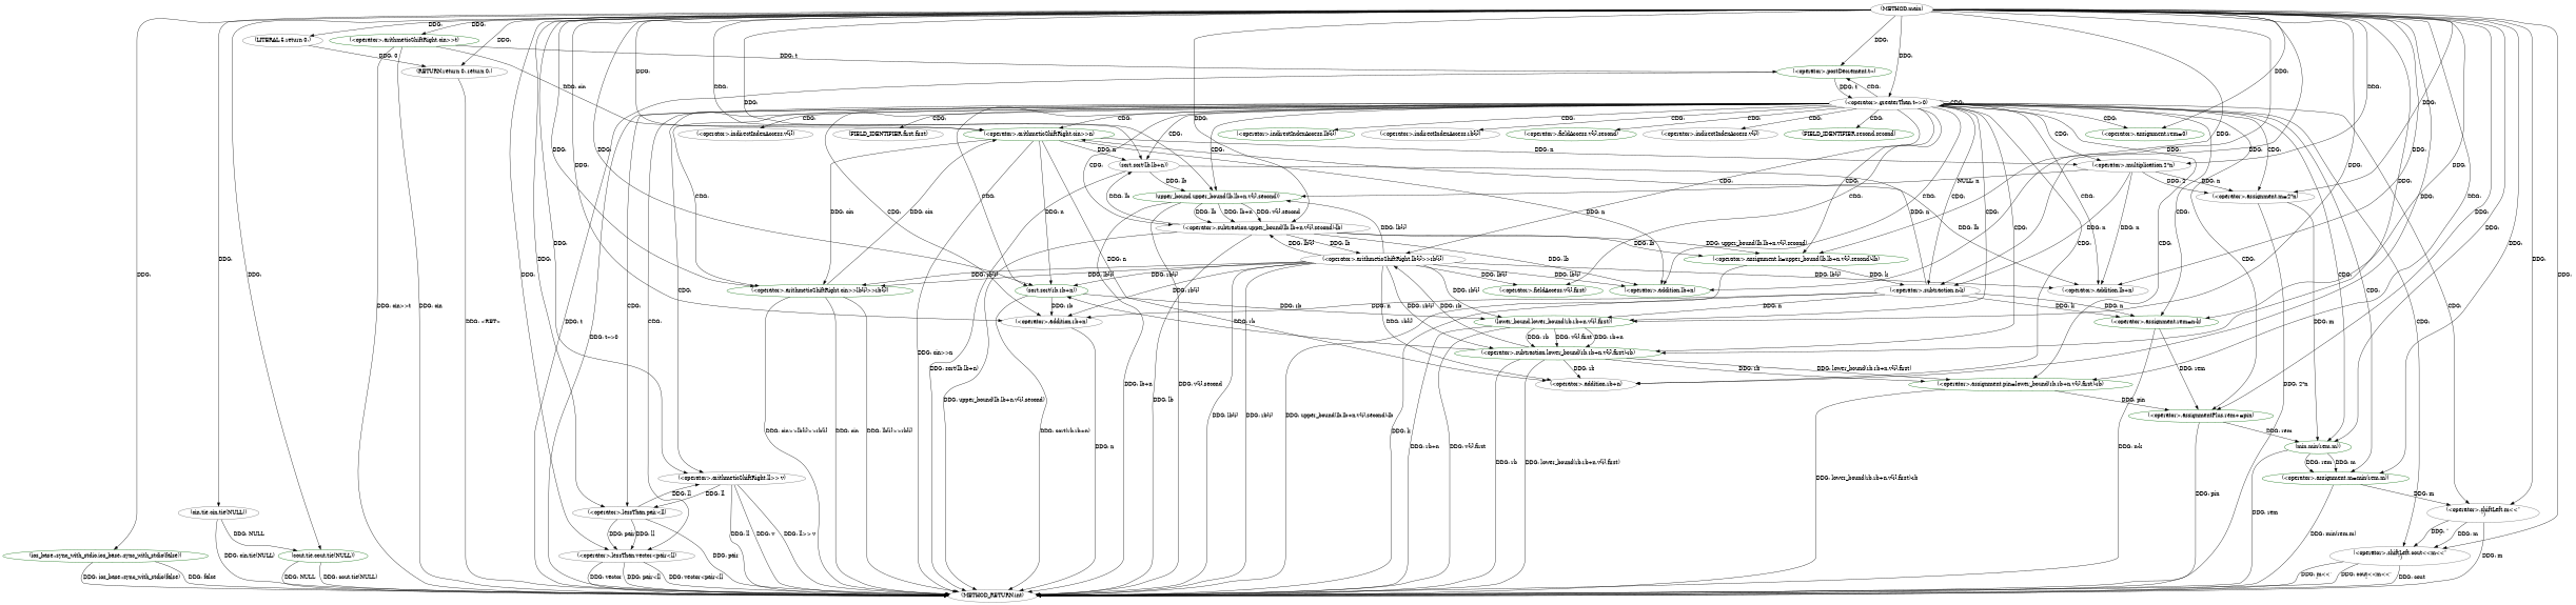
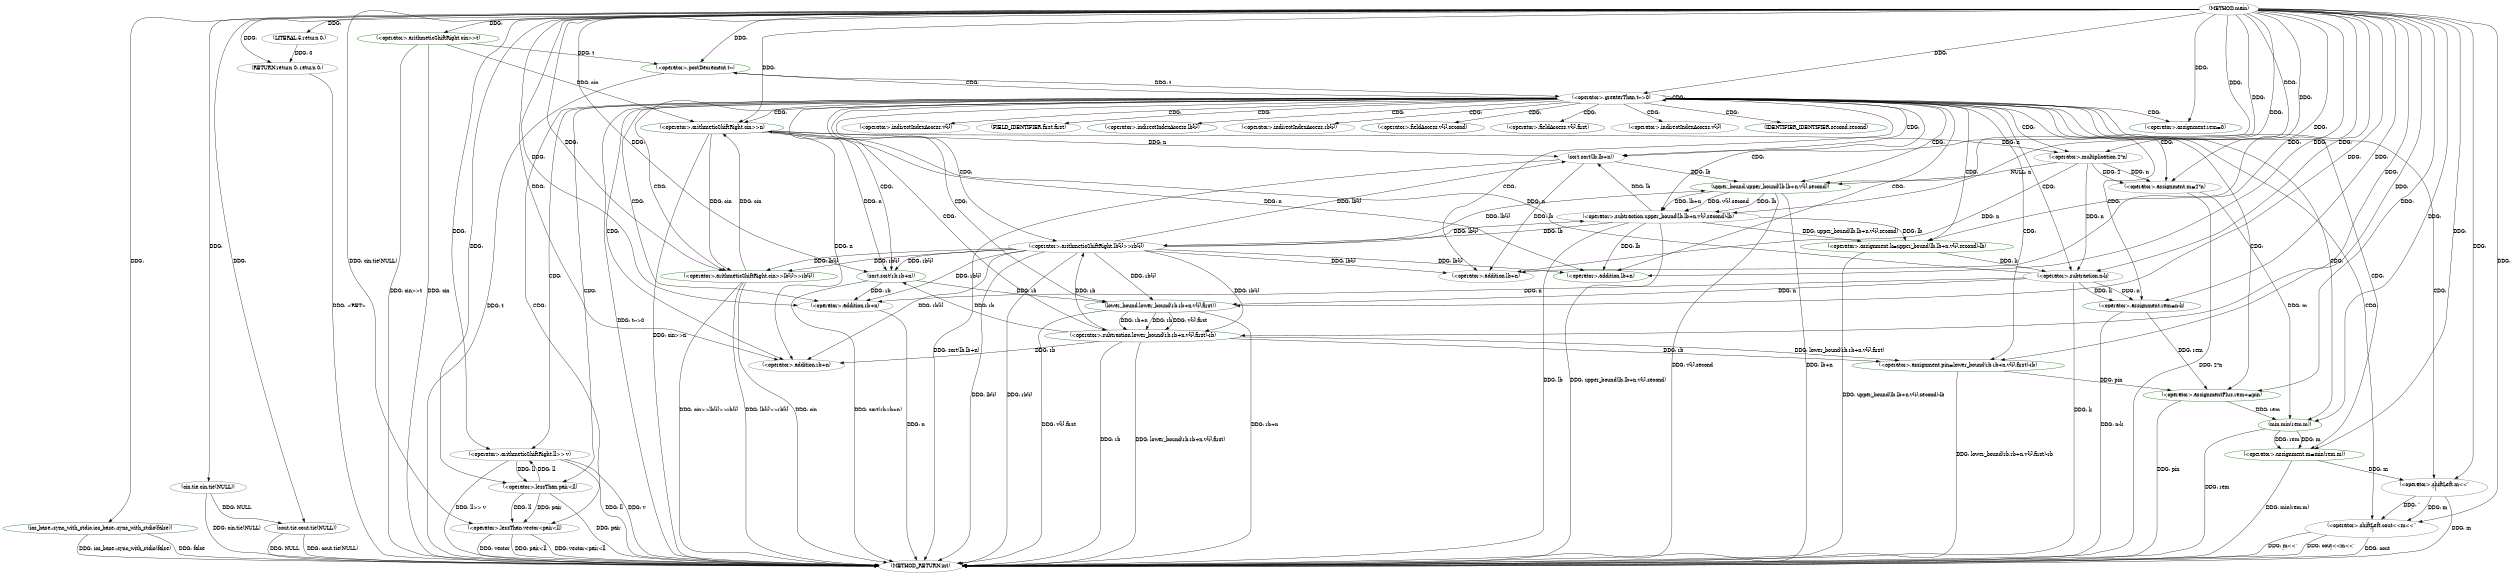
  digraph {
    node [color=gray40]
    n1 [label="(METHOD,main)"]
    n2 [color=darkgreen label="(ios_base::sync_with_stdio,ios_base::sync_with_stdio(false))"]
    n3 [label="(cin.tie,cin.tie(NULL))"]
    n4 [color=darkgreen label="(cout.tie,cout.tie(NULL))"]
    n5 [color=darkgreen label="(<operator>.arithmeticShiftRight,cin>>t)"]
    n6 [label="(RETURN,return 0;,return 0;)"]
    n7 [label="(<operator>.greaterThan,t-->0)"]
    n8 [label="(LITERAL,5,return 0;)"]
    n9 [color=darkgreen label="(<operator>.arithmeticShiftRight,cin>>n)"]
    n10 [label="(sort,sort(lb,lb+n))"]
    n11 [color=darkgreen label="(sort,sort(rb,rb+n))"]
    n12 [label="(<operator>.assignment,m=2*n)"]
    n13 [label="(<operator>.shiftLeft,cout<<m<<\"\n\")"]
    n14 [color=darkgreen label="(<operator>.postDecrement,t--)"]
    n15 [label="(<operator>.lessThan,vector<pair<ll)"]
    n16 [label="(<operator>.arithmeticShiftRight,ll>> v)"]
    n17 [color=darkgreen label="(<operator>.arithmeticShiftRight,cin>>lb[i]>>rb[i])"]
    n18 [color=darkgreen label="(<operator>.assignment,rem=0)"]
    n19 [color=darkgreen label="(<operator>.assignment,k=upper_bound(lb,lb+n,v[i].second)-lb)"]
    n20 [color=darkgreen label="(<operator>.assignment,rem=n-k)"]
    n21 [color=darkgreen label="(<operator>.assignment,pin=lower_bound(rb,rb+n,v[i].first)-rb)"]
    n22 [color=darkgreen label="(<operator>.assignmentPlus,rem+=pin)"]
    n23 [color=darkgreen label="(<operator>.assignment,m=min(rem,m))"]
    n24 [color=darkgreen label="(<operator>.addition,lb+n)"]
    n25 [label="(<operator>.addition,rb+n)"]
    n26 [label="(<operator>.multiplication,2*n)"]
    n27 [label="(<operator>.shiftLeft,m<<\"\n\")"]
    n28 [label="(<operator>.lessThan,pair<ll)"]
    n29 [label="(<operator>.subtraction,upper_bound(lb,lb+n,v[i].second)-lb)"]
    n30 [label="(<operator>.subtraction,n-k)"]
    n31 [color=darkgreen label="(<operator>.subtraction,lower_bound(rb,rb+n,v[i].first)-rb)"]
    n32 [color=darkgreen label="(min,min(rem,m))"]
    n33 [color=darkgreen label="(upper_bound,upper_bound(lb,lb+n,v[i].second))"]
    n34 [color=darkgreen label="(lower_bound,lower_bound(rb,rb+n,v[i].first))"]
    n35 [label="(<operator>.addition,lb+n)"]
    n36 [label="(<operator>.addition,rb+n)"]
    n37 [label="(METHOD_RETURN,int)"]
    n38 [label="(<operator>.arithmeticShiftRight,lb[i]>>rb[i])"]
    n39 [color=darkgreen label="(<operator>.indirectIndexAccess,lb[i])"]
    n40 [label="(<operator>.indirectIndexAccess,rb[i])"]
    n41 [color=darkgreen label="(<operator>.fieldAccess,v[i].second)"]
    n42 [color=darkgreen label="(<operator>.fieldAccess,v[i].first)"]
    n43 [label="(<operator>.indirectIndexAccess,v[i])"]
-   n44 [color=darkgreen label="(FIELD_IDENTIFIER,second,second)"]
+   n44 [color=darkgreen label="(IDENTIFIER_IDENTIFIER,second,second)"]
    n45 [label="(<operator>.indirectIndexAccess,v[i])"]
    n46 [label="(FIELD_IDENTIFIER,first,first)"]
    n1 -> n2 [label="DDG: "]
    n1 -> n3 [label="DDG: "]
    n1 -> n4 [label="DDG: "]
    n1 -> n5 [label="DDG: "]
    n1 -> n6 [label="DDG: "]
    n1 -> n7 [label="DDG: "]
    n1 -> n8 [label="DDG: "]
    n1 -> n9 [label="DDG: "]
    n1 -> n10 [label="DDG: "]
    n1 -> n11 [label="DDG: "]
    n1 -> n12 [label="DDG: "]
    n1 -> n13 [label="DDG: "]
    n1 -> n14 [label="DDG: "]
-   n1 -> n15 [label="DDG: "]
+   n1 -> n15 [label="DDG: cin.tie(NULL)"]
    n1 -> n16 [label="DDG: "]
    n1 -> n17 [label="DDG: "]
    n1 -> n18 [label="DDG: "]
    n1 -> n19 [label="DDG: "]
    n1 -> n20 [label="DDG: "]
    n1 -> n21 [label="DDG: "]
    n1 -> n22 [label="DDG: "]
    n1 -> n23 [label="DDG: "]
    n1 -> n24 [label="DDG: "]
    n1 -> n25 [label="DDG: "]
    n1 -> n26 [label="DDG: "]
    n1 -> n27 [label="DDG: "]
    n1 -> n28 [label="DDG: "]
    n1 -> n29 [label="DDG: "]
    n1 -> n30 [label="DDG: "]
    n1 -> n31 [label="DDG: "]
    n1 -> n32 [label="DDG: "]
    n1 -> n33 [label="DDG: "]
    n1 -> n34 [label="DDG: "]
    n1 -> n35 [label="DDG: "]
    n1 -> n36 [label="DDG: "]
    n2 -> n37 [label="DDG: ios_base::sync_with_stdio(false)"]
    n2 -> n37 [label="DDG: false"]
    n3 -> n4 [label="DDG: NULL"]
    n3 -> n37 [label="DDG: cin.tie(NULL)"]
    n4 -> n37 [label="DDG: NULL"]
    n4 -> n37 [label="DDG: cout.tie(NULL)"]
    n5 -> n9 [label="DDG: cin"]
    n5 -> n14 [label="DDG: t"]
    n5 -> n37 [label="DDG: cin"]
    n5 -> n37 [label="DDG: cin>>t"]
    n6 -> n37 [label="DDG: <RET>"]
    n7 -> n7 [label="CDG: "]
    n7 -> n9 [label="CDG: "]
    n7 -> n10 [label="CDG: "]
    n7 -> n11 [label="CDG: "]
    n7 -> n12 [label="CDG: "]
    n7 -> n13 [label="CDG: "]
    n7 -> n14 [label="CDG: "]
    n7 -> n15 [label="CDG: "]
    n7 -> n16 [label="CDG: "]
    n7 -> n17 [label="CDG: "]
    n7 -> n18 [label="CDG: "]
    n7 -> n19 [label="CDG: "]
    n7 -> n20 [label="CDG: "]
    n7 -> n21 [label="CDG: "]
    n7 -> n22 [label="CDG: "]
    n7 -> n23 [label="CDG: "]
    n7 -> n24 [label="CDG: "]
    n7 -> n25 [label="CDG: "]
    n7 -> n26 [label="CDG: "]
    n7 -> n27 [label="CDG: "]
    n7 -> n28 [label="CDG: "]
    n7 -> n29 [label="CDG: "]
    n7 -> n30 [label="CDG: "]
    n7 -> n31 [label="CDG: "]
    n7 -> n32 [label="CDG: "]
    n7 -> n33 [label="CDG: "]
    n7 -> n34 [label="CDG: "]
    n7 -> n35 [label="CDG: "]
    n7 -> n36 [label="CDG: "]
    n7 -> n37 [label="DDG: t-->0"]
    n7 -> n38 [label="CDG: "]
    n7 -> n39 [label="CDG: "]
    n7 -> n40 [label="CDG: "]
    n7 -> n41 [label="CDG: "]
    n7 -> n42 [label="CDG: "]
    n7 -> n43 [label="CDG: "]
    n7 -> n44 [label="CDG: "]
    n7 -> n45 [label="CDG: "]
    n7 -> n46 [label="CDG: "]
    n8 -> n6 [label="DDG: 0"]
    n9 -> n10 [label="DDG: n"]
    n9 -> n11 [label="DDG: n"]
    n9 -> n17 [label="DDG: cin"]
    n9 -> n24 [label="DDG: n"]
    n9 -> n25 [label="DDG: n"]
    n9 -> n26 [label="DDG: n"]
    n9 -> n37 [label="DDG: cin>>n"]
    n10 -> n33 [label="DDG: lb"]
    n10 -> n35 [label="DDG: lb"]
    n10 -> n37 [label="DDG: sort(lb,lb+n)"]
    n11 -> n34 [label="DDG: rb"]
    n11 -> n36 [label="DDG: rb"]
    n11 -> n37 [label="DDG: sort(rb,rb+n)"]
    n12 -> n32 [label="DDG: m"]
    n12 -> n37 [label="DDG: 2*n"]
    n13 -> n37 [label="DDG: m<<\"\n\""]
    n13 -> n37 [label="DDG: cout<<m<<\"\n\""]
    n13 -> n37 [label="DDG: cout"]
    n14 -> n7 [label="DDG: t"]
    n14 -> n37 [label="DDG: t"]
    n15 -> n37 [label="DDG: pair<ll"]
    n15 -> n37 [label="DDG: vector<pair<ll"]
    n15 -> n37 [label="DDG: vector"]
    n16 -> n28 [label="DDG: ll"]
    n16 -> n37 [label="DDG: ll"]
    n16 -> n37 [label="DDG: v"]
    n16 -> n37 [label="DDG: ll>> v"]
    n17 -> n9 [label="DDG: cin"]
    n17 -> n37 [label="DDG: cin"]
    n17 -> n37 [label="DDG: lb[i]>>rb[i]"]
    n17 -> n37 [label="DDG: cin>>lb[i]>>rb[i]"]
    n19 -> n30 [label="DDG: k"]
    n19 -> n37 [label="DDG: upper_bound(lb,lb+n,v[i].second)-lb"]
    n20 -> n22 [label="DDG: rem"]
    n20 -> n37 [label="DDG: n-k"]
    n21 -> n22 [label="DDG: pin"]
    n21 -> n37 [label="DDG: lower_bound(rb,rb+n,v[i].first)-rb"]
    n22 -> n32 [label="DDG: rem"]
    n22 -> n37 [label="DDG: pin"]
    n23 -> n27 [label="DDG: m"]
    n23 -> n37 [label="DDG: min(rem,m)"]
    n26 -> n12 [label="DDG: n"]
    n26 -> n12 [label="DDG: 2"]
    n26 -> n30 [label="DDG: n"]
    n26 -> n33 [label="NULL: n"]
    n26 -> n35 [label="DDG: n"]
    n27 -> n13 [label="DDG: \"\n\""]
    n27 -> n13 [label="DDG: m"]
    n27 -> n37 [label="DDG: m"]
    n28 -> n15 [label="DDG: pair"]
    n28 -> n15 [label="DDG: ll"]
    n28 -> n16 [label="DDG: ll"]
    n28 -> n37 [label="DDG: pair"]
    n29 -> n10 [label="DDG: lb"]
    n29 -> n19 [label="DDG: upper_bound(lb,lb+n,v[i].second)"]
    n29 -> n19 [label="DDG: lb"]
    n29 -> n24 [label="DDG: lb"]
    n29 -> n37 [label="DDG: upper_bound(lb,lb+n,v[i].second)"]
    n29 -> n37 [label="DDG: lb"]
    n29 -> n38 [label="DDG: lb"]
    n30 -> n9 [label="DDG: n"]
    n30 -> n20 [label="DDG: k"]
    n30 -> n20 [label="DDG: n"]
    n30 -> n34 [label="DDG: n"]
    n30 -> n36 [label="DDG: n"]
    n30 -> n37 [label="DDG: k"]
    n31 -> n11 [label="DDG: rb"]
    n31 -> n21 [label="DDG: lower_bound(rb,rb+n,v[i].first)"]
    n31 -> n21 [label="DDG: rb"]
    n31 -> n25 [label="DDG: rb"]
    n31 -> n37 [label="DDG: lower_bound(rb,rb+n,v[i].first)"]
    n31 -> n37 [label="DDG: rb"]
    n31 -> n38 [label="DDG: rb"]
    n32 -> n23 [label="DDG: m"]
    n32 -> n23 [label="DDG: rem"]
    n32 -> n37 [label="DDG: rem"]
    n33 -> n29 [label="DDG: lb"]
    n33 -> n29 [label="DDG: lb+n"]
    n33 -> n29 [label="DDG: v[i].second"]
    n33 -> n37 [label="DDG: lb+n"]
    n33 -> n37 [label="DDG: v[i].second"]
    n34 -> n31 [label="DDG: rb"]
    n34 -> n31 [label="DDG: v[i].first"]
    n34 -> n31 [label="DDG: rb+n"]
    n34 -> n37 [label="DDG: rb+n"]
    n34 -> n37 [label="DDG: v[i].first"]
    n36 -> n37 [label="DDG: n"]
-   n38 -> n42 [label="DDG: lb[i]"]
+   n38 -> n10 [label="DDG: lb[i]"]
    n38 -> n11 [label="DDG: rb[i]"]
    n38 -> n17 [label="DDG: lb[i]"]
    n38 -> n17 [label="DDG: rb[i]"]
    n38 -> n24 [label="DDG: lb[i]"]
    n38 -> n25 [label="DDG: rb[i]"]
    n38 -> n29 [label="DDG: lb[i]"]
    n38 -> n31 [label="DDG: rb[i]"]
    n38 -> n33 [label="DDG: lb[i]"]
    n38 -> n34 [label="DDG: rb[i]"]
    n38 -> n35 [label="DDG: lb[i]"]
    n38 -> n36 [label="DDG: rb[i]"]
    n38 -> n37 [label="DDG: lb[i]"]
    n38 -> n37 [label="DDG: rb[i]"]
  }
